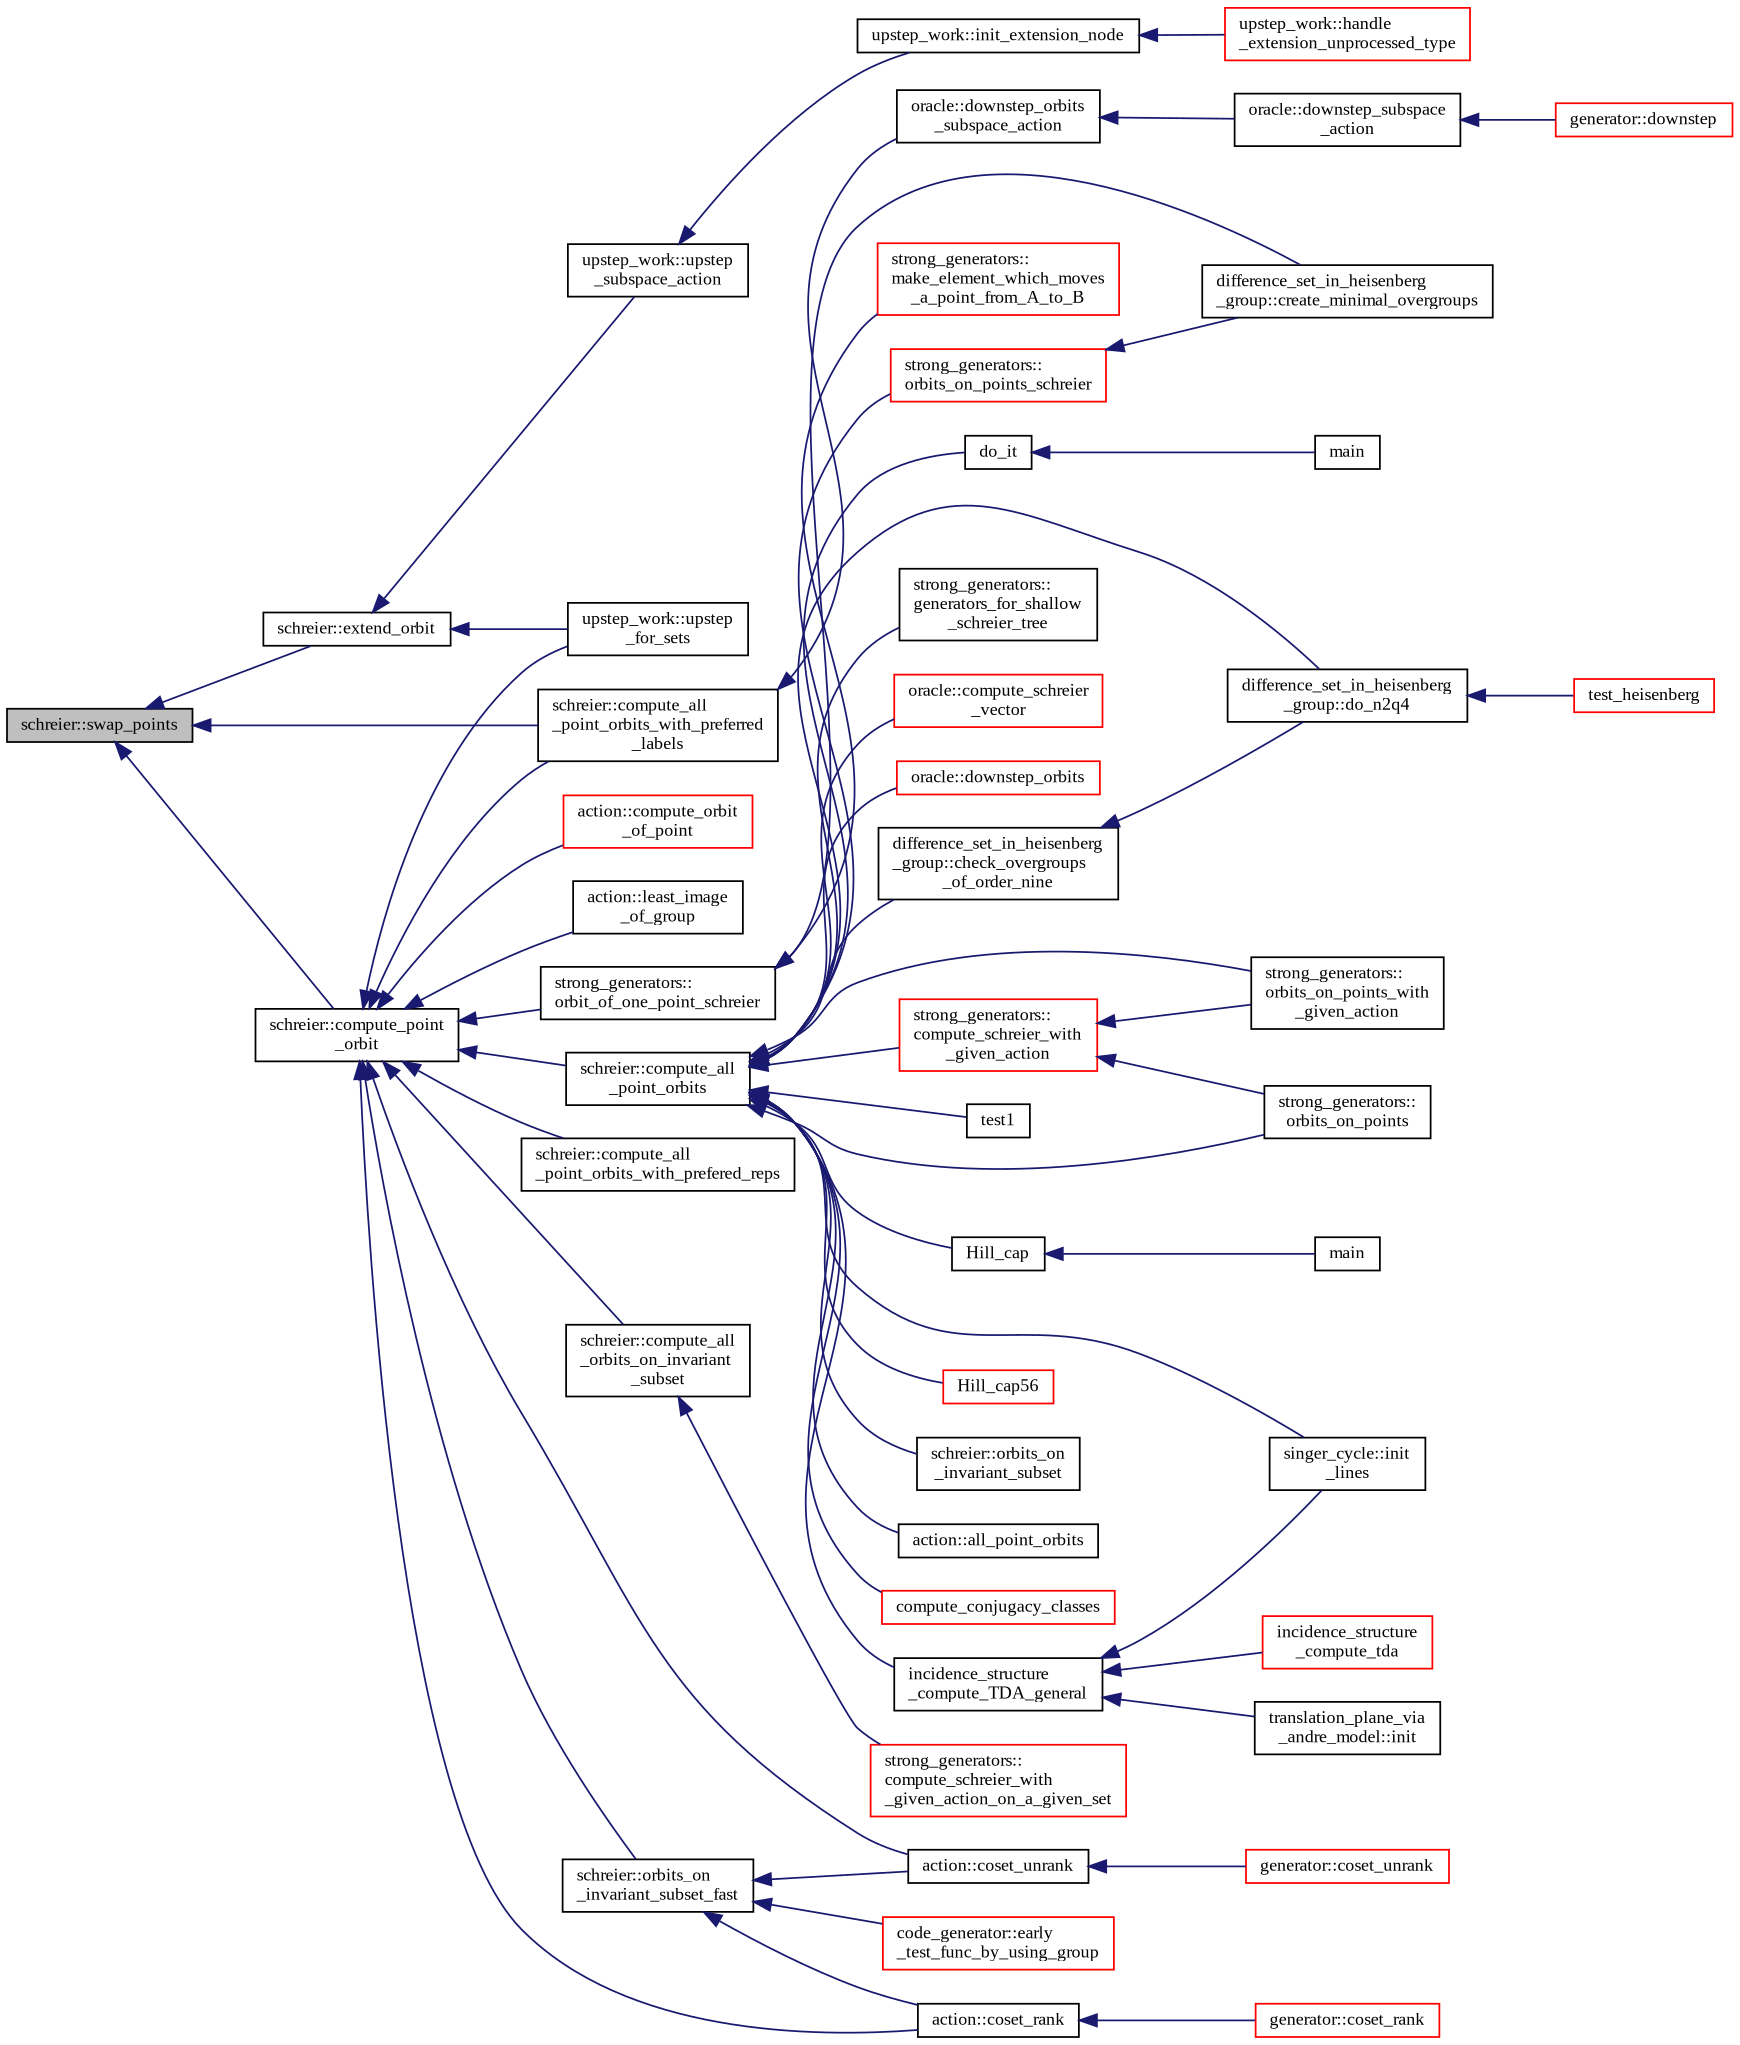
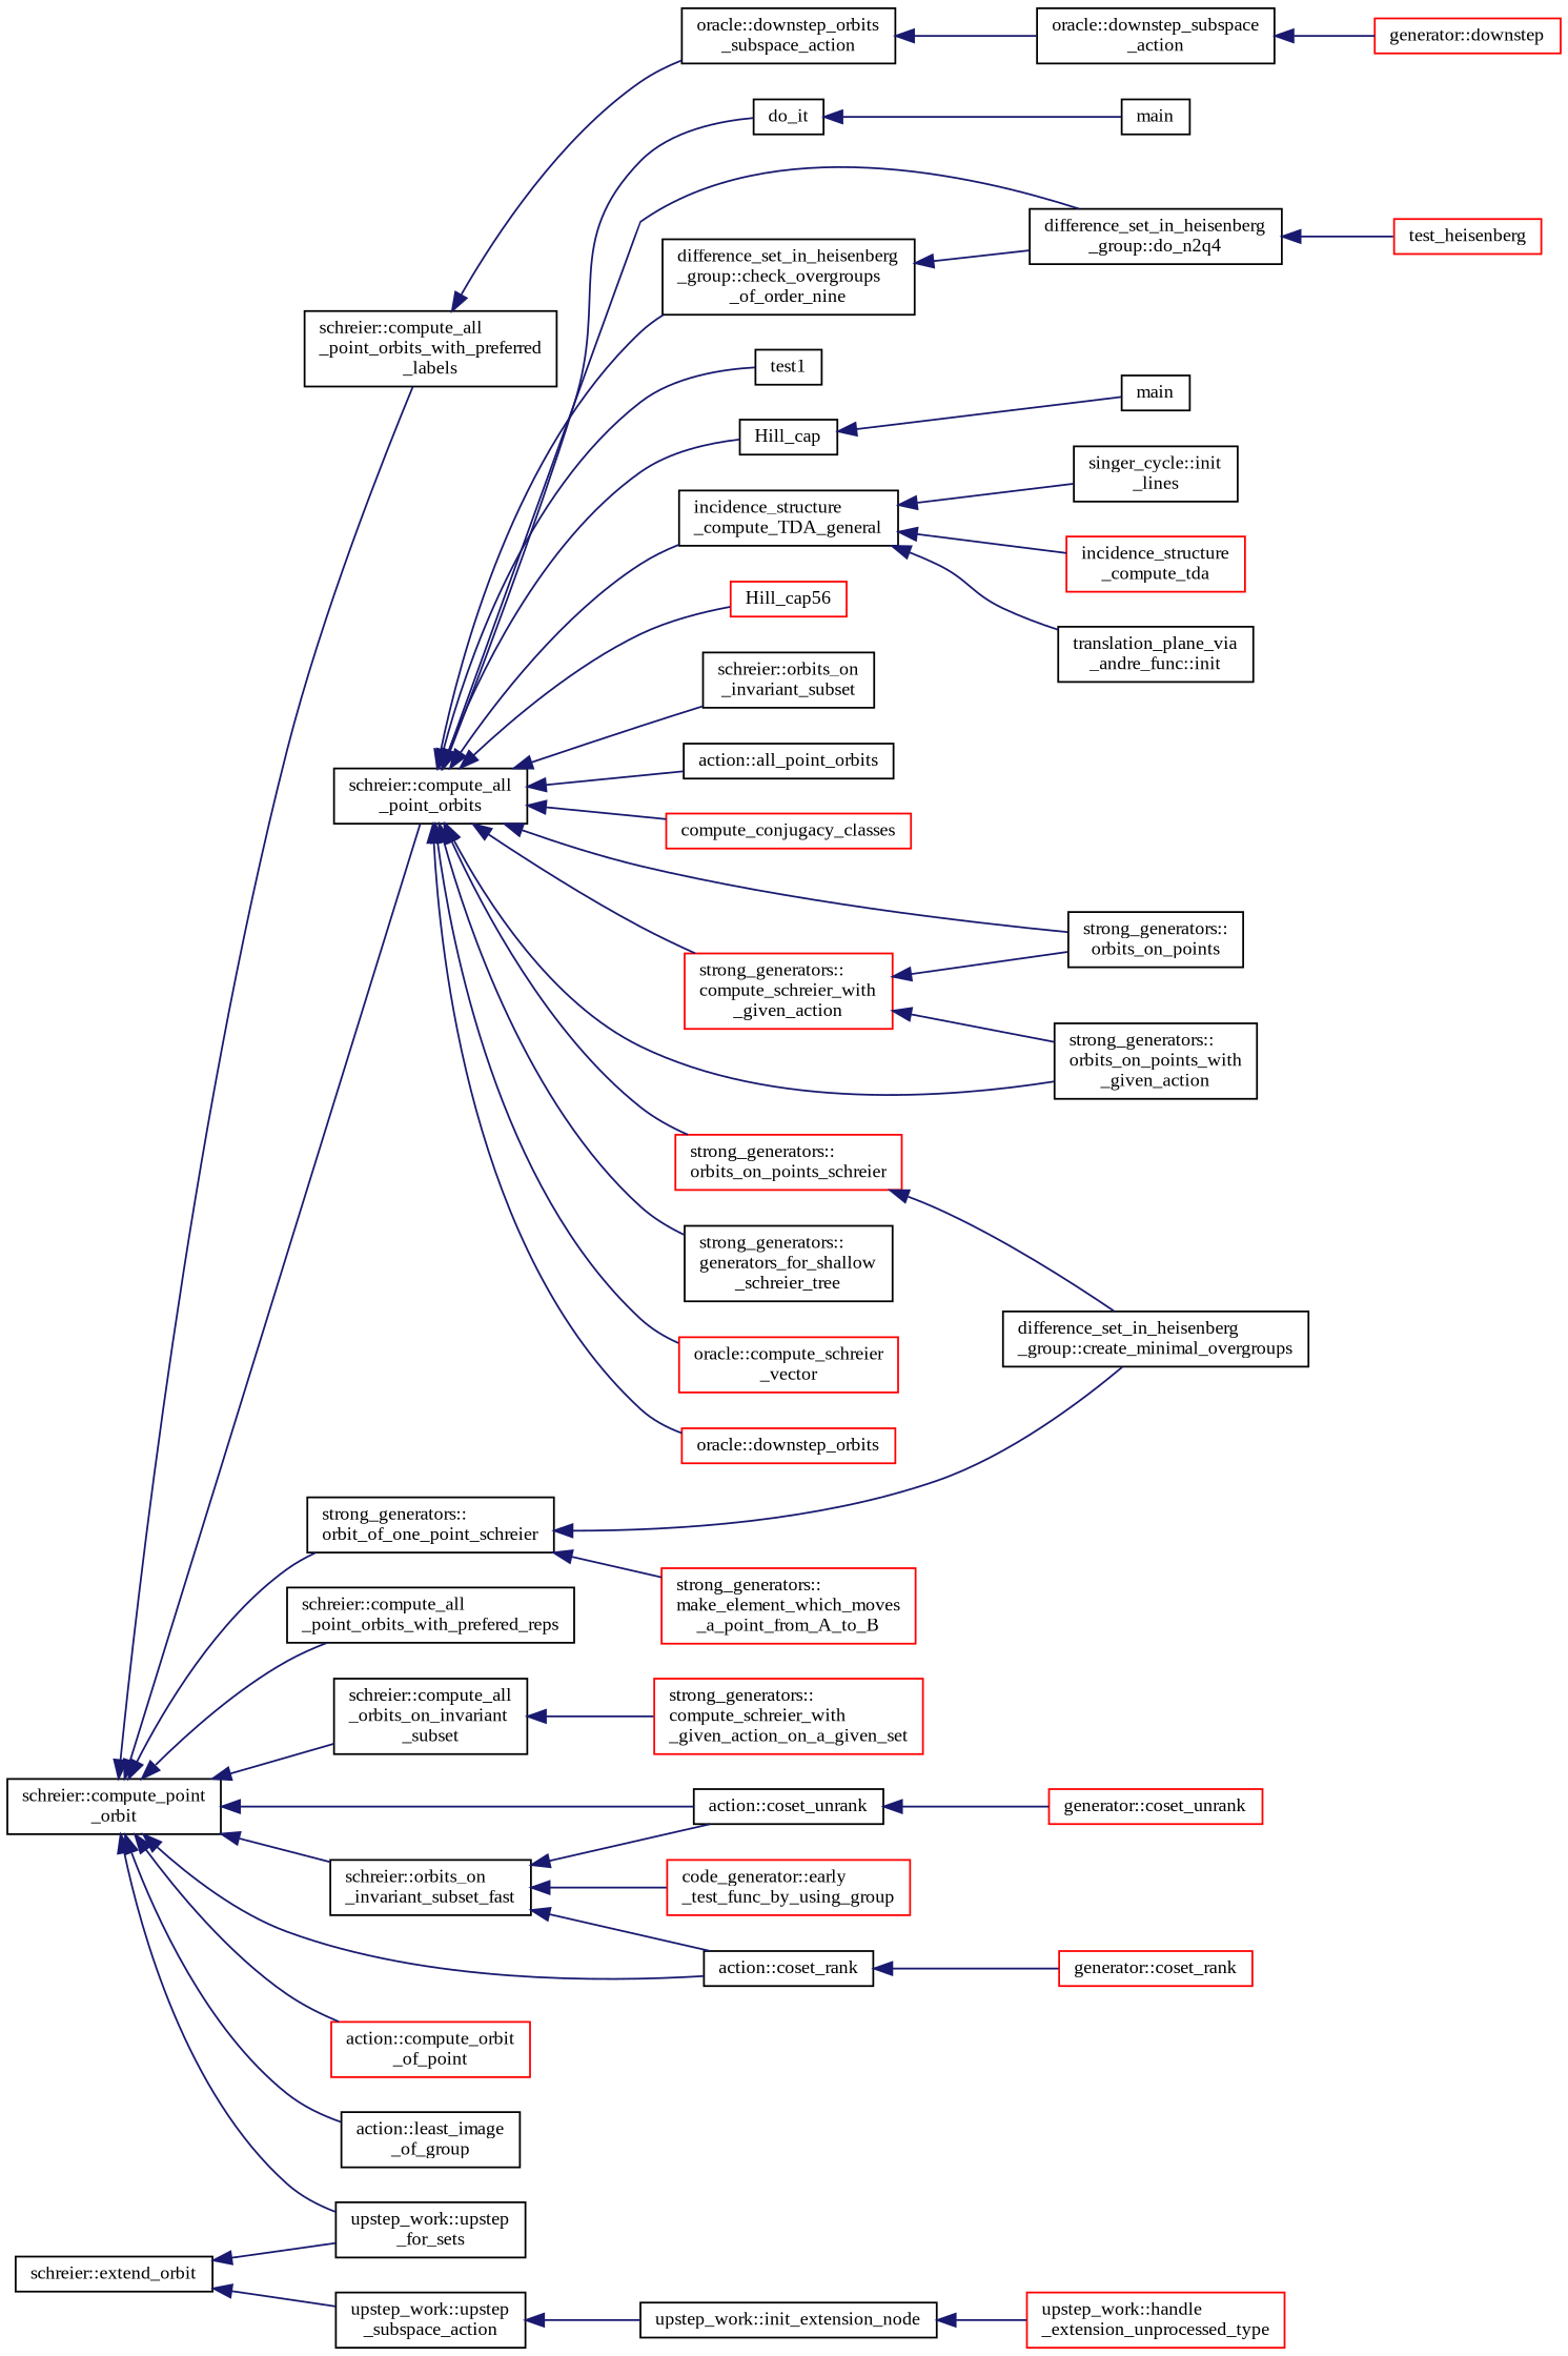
  digraph {
    fontname="Liberation Serif"
    rankdir=LR
    node [color=black fillcolor=white fontname="Liberation Serif" fontsize=10 shape=record style=filled]
    edge [color=midnightblue dir=back fontname="Liberation Serif" fontsize=10 labelfontname=Helvetica labelfontsize=10 style=solid]
-   n1 [fillcolor=grey75 fontcolor=black height=0.2 label="schreier::swap_points" width=0.4]
    n2 [height=0.2 label="schreier::extend_orbit" width=0.4]
    n3 [height=0.2 label="schreier::compute_all\l_point_orbits_with_preferred\l_labels" width=0.4]
    n4 [height=0.2 label="schreier::compute_point\l_orbit" width=0.4]
    n5 [height=0.2 label="upstep_work::upstep\l_for_sets" width=0.4]
    n6 [height=0.2 label="upstep_work::upstep\l_subspace_action" width=0.4]
    n7 [height=0.2 label="oracle::downstep_orbits\l_subspace_action" width=0.4]
    n8 [height=0.2 label="schreier::compute_all\l_point_orbits" width=0.4]
    n9 [height=0.2 label="schreier::compute_all\l_point_orbits_with_prefered_reps" width=0.4]
    n10 [height=0.2 label="schreier::compute_all\l_orbits_on_invariant\l_subset" width=0.4]
    n11 [height=0.2 label="schreier::orbits_on\l_invariant_subset_fast" width=0.4]
    n12 [height=0.2 label="action::coset_unrank" width=0.4]
    n13 [height=0.2 label="action::coset_rank" width=0.4]
    n14 [color=red height=0.2 label="action::compute_orbit\l_of_point" width=0.4]
    n15 [height=0.2 label="action::least_image\l_of_group" width=0.4]
    n16 [height=0.2 label="strong_generators::\lorbit_of_one_point_schreier" width=0.4]
    n17 [height=0.2 label="upstep_work::init_extension_node" width=0.4]
    n18 [color=red height=0.2 label="upstep_work::handle\l_extension_unprocessed_type" width=0.4]
    n19 [height=0.2 label="oracle::downstep_subspace\l_action" width=0.4]
    n20 [color=red height=0.2 label="generator::downstep" width=0.4]
    n21 [height=0.2 label=do_it width=0.4]
    n22 [height=0.2 label="difference_set_in_heisenberg\l_group::do_n2q4" width=0.4]
    n23 [height=0.2 label="difference_set_in_heisenberg\l_group::check_overgroups\l_of_order_nine" width=0.4]
    n24 [height=0.2 label=test1 width=0.4]
    n25 [height=0.2 label=Hill_cap width=0.4]
    n26 [height=0.2 label="incidence_structure\l_compute_TDA_general" width=0.4]
    n27 [height=0.2 label="singer_cycle::init\l_lines" width=0.4]
    n28 [color=red height=0.2 label=Hill_cap56 width=0.4]
    n29 [height=0.2 label="schreier::orbits_on\l_invariant_subset" width=0.4]
    n30 [height=0.2 label="action::all_point_orbits" width=0.4]
    n31 [color=red height=0.2 label=compute_conjugacy_classes width=0.4]
    n32 [color=red height=0.2 label="strong_generators::\lcompute_schreier_with\l_given_action" width=0.4]
    n33 [height=0.2 label="strong_generators::\lorbits_on_points" width=0.4]
    n34 [height=0.2 label="strong_generators::\lorbits_on_points_with\l_given_action" width=0.4]
    n35 [color=red height=0.2 label="strong_generators::\lorbits_on_points_schreier" width=0.4]
    n36 [height=0.2 label="strong_generators::\lgenerators_for_shallow\l_schreier_tree" width=0.4]
    n37 [color=red height=0.2 label="oracle::compute_schreier\l_vector" width=0.4]
    n38 [color=red height=0.2 label="oracle::downstep_orbits" width=0.4]
    n39 [color=red height=0.2 label="strong_generators::\lcompute_schreier_with\l_given_action_on_a_given_set" width=0.4]
    n40 [color=red height=0.2 label="code_generator::early\l_test_func_by_using_group" width=0.4]
    n41 [color=red height=0.2 label="generator::coset_unrank" width=0.4]
    n42 [color=red height=0.2 label="generator::coset_rank" width=0.4]
    n43 [height=0.2 label="difference_set_in_heisenberg\l_group::create_minimal_overgroups" width=0.4]
    n44 [color=red height=0.2 label="strong_generators::\lmake_element_which_moves\l_a_point_from_A_to_B" width=0.4]
    n45 [height=0.2 label=main width=0.4]
    n46 [color=red height=0.2 label=test_heisenberg width=0.4]
    n47 [height=0.2 label=main width=0.4]
    n48 [color=red height=0.2 label="incidence_structure\l_compute_tda" width=0.4]
-   n49 [height=0.2 label="translation_plane_via\l_andre_model::init" width=0.4]
-   n1 -> n2
-   n1 -> n3
-   n1 -> n4
+   n49 [height=0.2 label="translation_plane_via\l_andre_func::init" width=0.4]
    n2 -> n5
    n2 -> n6
    n3 -> n7
    n4 -> n3
    n4 -> n5
    n4 -> n8
    n4 -> n9
    n4 -> n10
    n4 -> n11
    n4 -> n12
    n4 -> n13
    n4 -> n14
    n4 -> n15
    n4 -> n16
    n6 -> n17
    n7 -> n19
    n8 -> n21
    n8 -> n22
    n8 -> n23
    n8 -> n24
    n8 -> n25
    n8 -> n26
-   n8 -> n27
    n8 -> n28
    n8 -> n29
    n8 -> n30
    n8 -> n31
    n8 -> n32
    n8 -> n33
    n8 -> n34
    n8 -> n35
    n8 -> n36
    n8 -> n37
    n8 -> n38
    n10 -> n39
    n11 -> n12
    n11 -> n13
    n11 -> n40
    n12 -> n41
    n13 -> n42
    n16 -> n43
    n16 -> n44
    n17 -> n18
    n19 -> n20
    n21 -> n45
    n22 -> n46
    n23 -> n22
    n25 -> n47
    n26 -> n27
    n26 -> n48
    n26 -> n49
    n32 -> n33
    n32 -> n34
    n35 -> n43
  }
